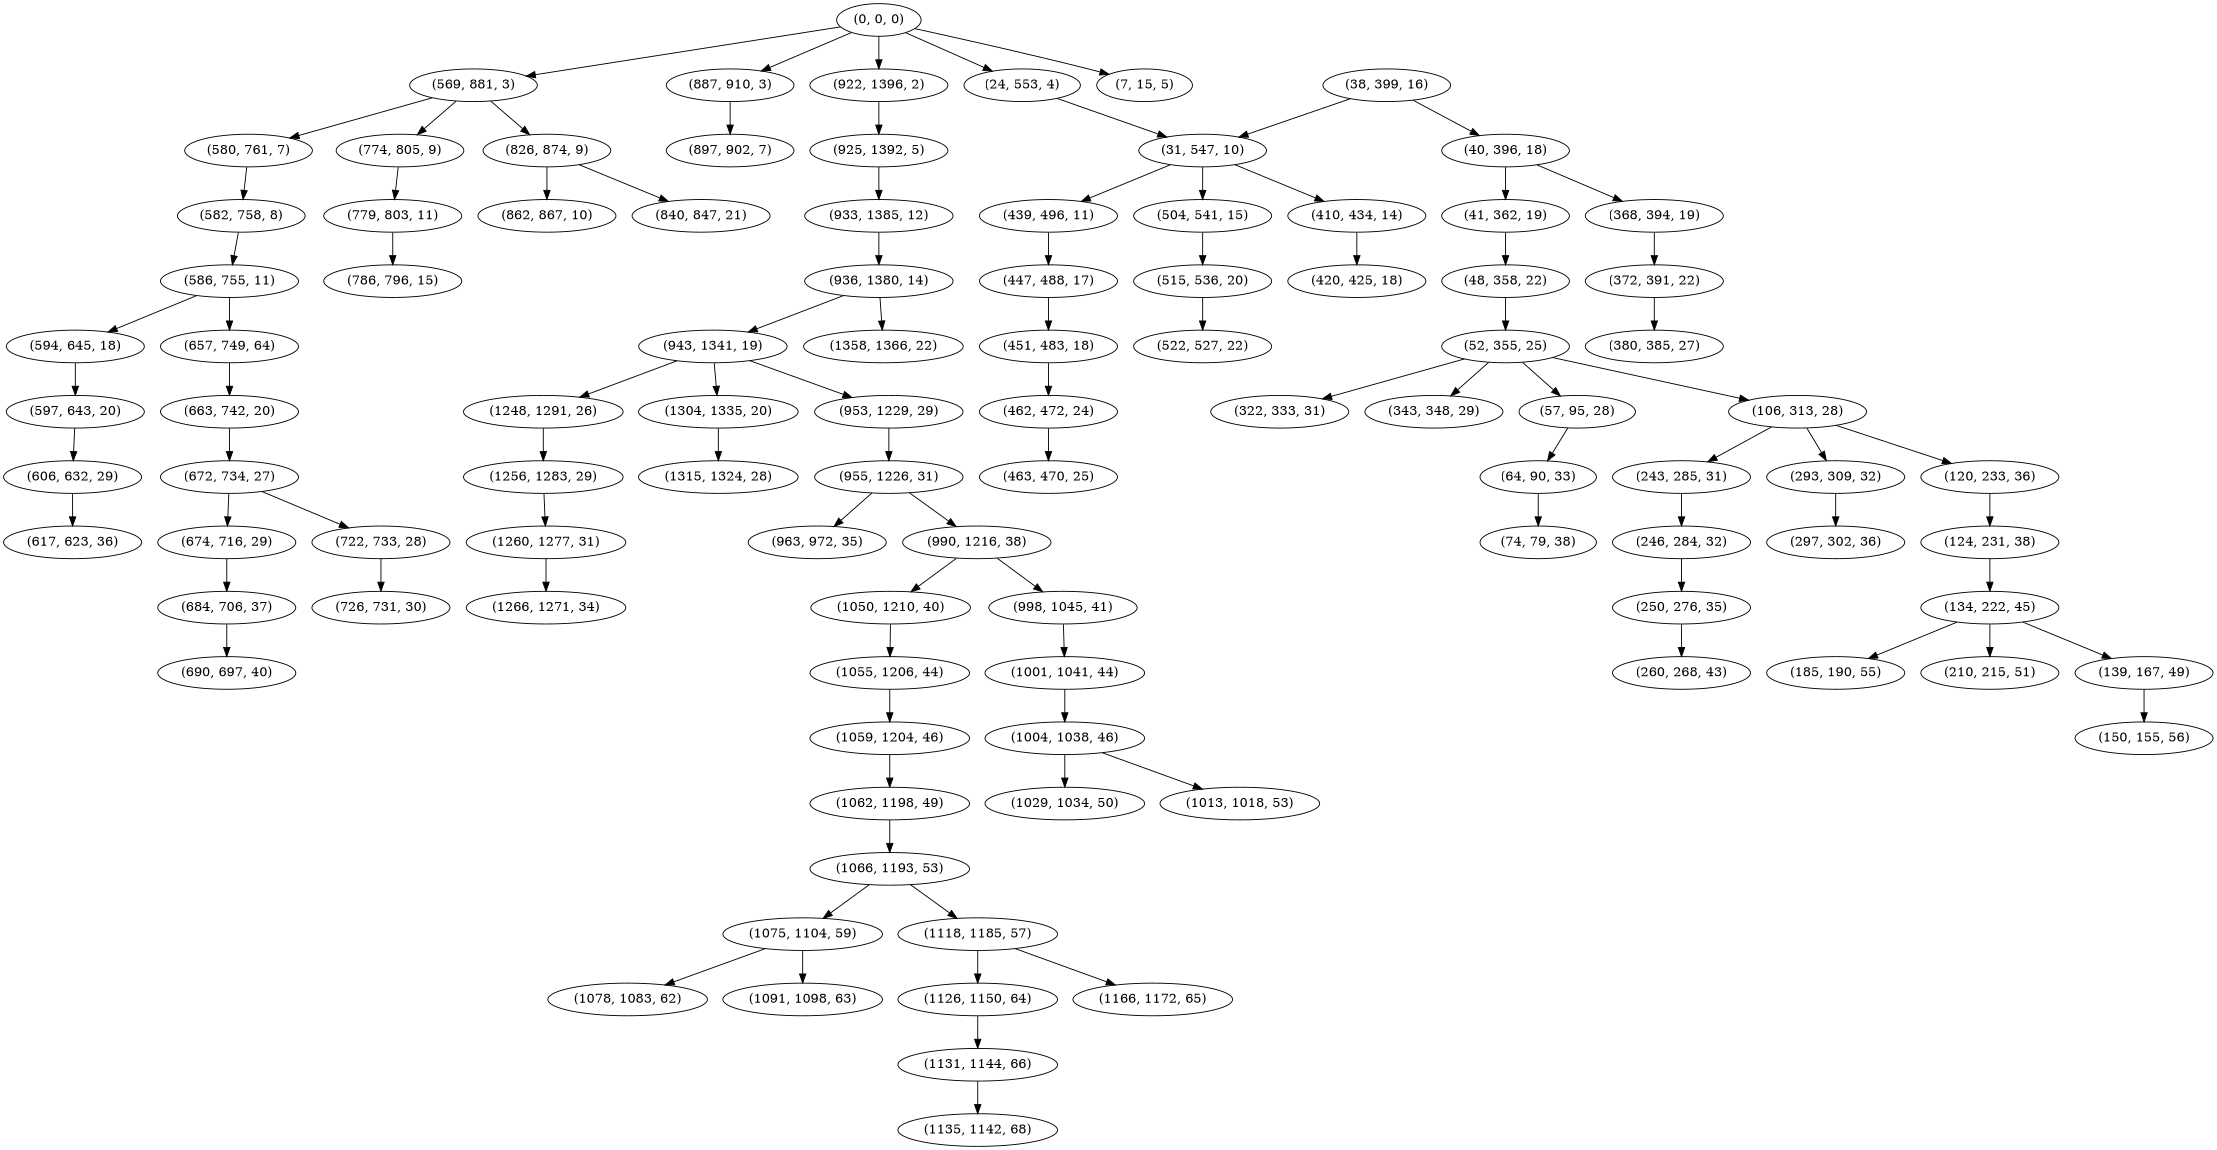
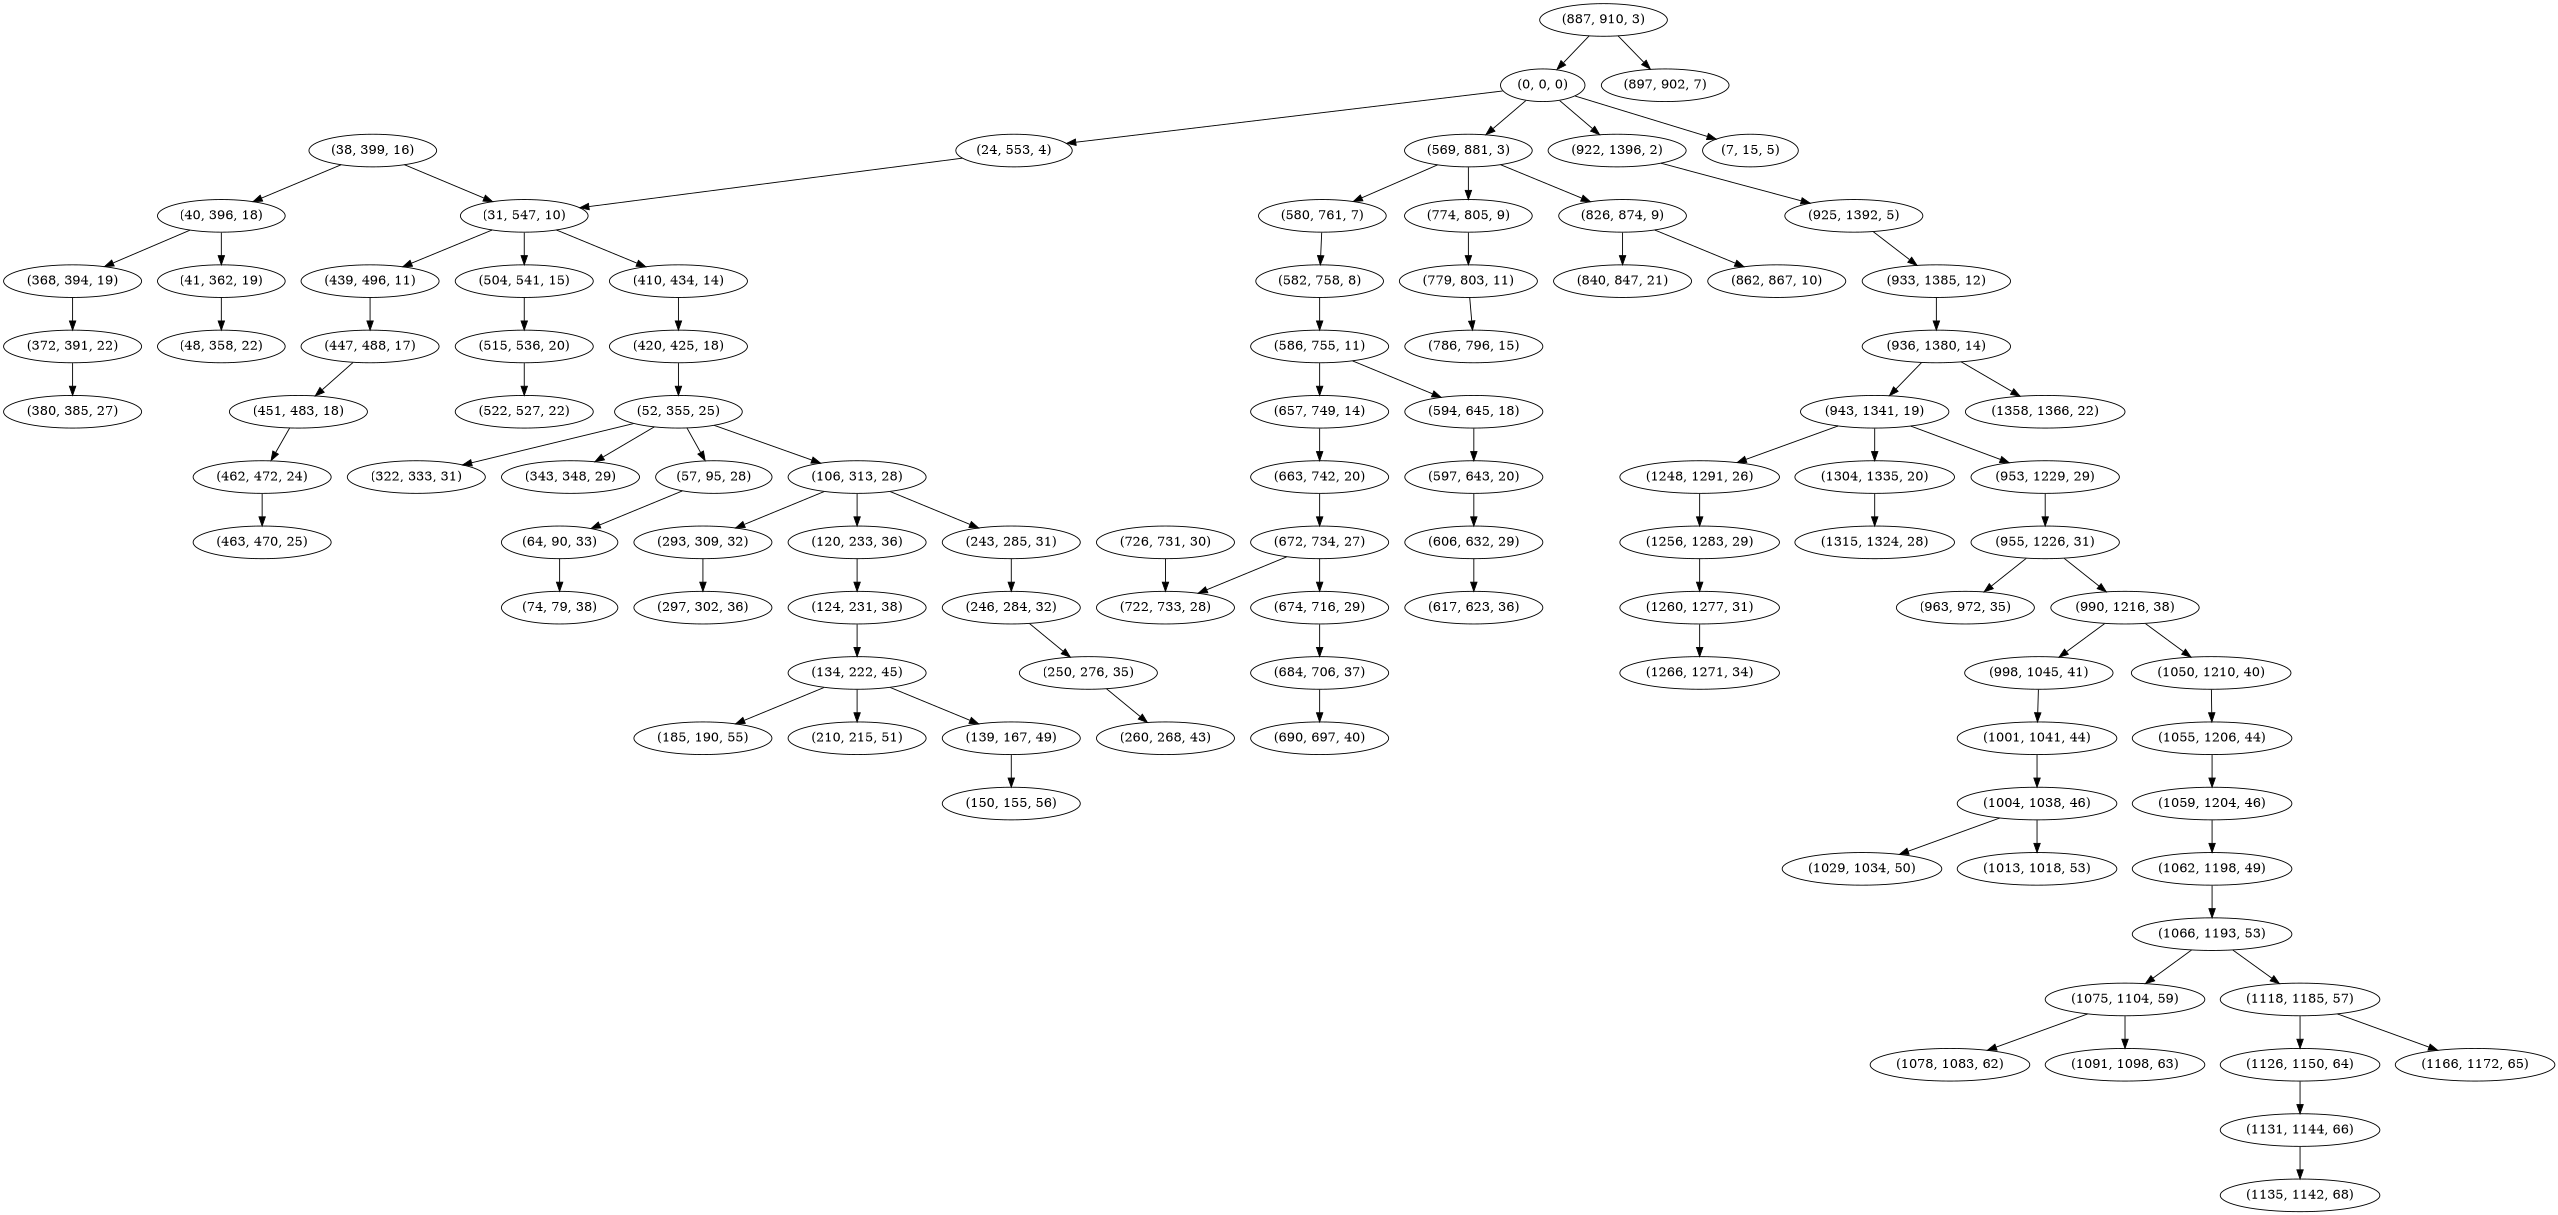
  digraph {
    "(0, 0, 0)"
    "(7, 15, 5)"
    "(24, 553, 4)"
    "(569, 881, 3)"
    "(887, 910, 3)"
    "(922, 1396, 2)"
    "(31, 547, 10)"
    "(580, 761, 7)"
    "(774, 805, 9)"
    "(826, 874, 9)"
    "(897, 902, 7)"
    "(925, 1392, 5)"
    "(410, 434, 14)"
    "(439, 496, 11)"
    "(504, 541, 15)"
    "(38, 399, 16)"
    "(40, 396, 18)"
    "(420, 425, 18)"
    "(447, 488, 17)"
    "(515, 536, 20)"
    "(41, 362, 19)"
    "(368, 394, 19)"
    "(48, 358, 22)"
    "(372, 391, 22)"
    "(52, 355, 25)"
    "(57, 95, 28)"
    "(106, 313, 28)"
    "(322, 333, 31)"
    "(343, 348, 29)"
    "(64, 90, 33)"
    "(120, 233, 36)"
    "(243, 285, 31)"
    "(293, 309, 32)"
    "(74, 79, 38)"
    "(124, 231, 38)"
    "(246, 284, 32)"
    "(297, 302, 36)"
    "(134, 222, 45)"
    "(139, 167, 49)"
    "(185, 190, 55)"
    "(210, 215, 51)"
    "(150, 155, 56)"
    "(250, 276, 35)"
    "(260, 268, 43)"
    "(380, 385, 27)"
    "(451, 483, 18)"
    "(462, 472, 24)"
    "(463, 470, 25)"
    "(522, 527, 22)"
    "(582, 758, 8)"
    "(779, 803, 11)"
    "(840, 847, 21)"
    "(862, 867, 10)"
    "(586, 755, 11)"
    "(594, 645, 18)"
-   "(657, 749, 14)" [label="(657, 749, 64)"]
+   "(657, 749, 14)"
    "(597, 643, 20)"
    "(663, 742, 20)"
    "(606, 632, 29)"
    "(617, 623, 36)"
    "(672, 734, 27)"
    "(674, 716, 29)"
    "(722, 733, 28)"
    "(684, 706, 37)"
    "(726, 731, 30)"
    "(690, 697, 40)"
    "(786, 796, 15)"
    "(933, 1385, 12)"
    "(936, 1380, 14)"
    "(943, 1341, 19)"
    "(1358, 1366, 22)"
    "(953, 1229, 29)"
    "(1248, 1291, 26)"
    "(1304, 1335, 20)"
    "(955, 1226, 31)"
    "(1256, 1283, 29)"
    "(1315, 1324, 28)"
    "(963, 972, 35)"
    "(990, 1216, 38)"
    "(998, 1045, 41)"
    "(1050, 1210, 40)"
    "(1001, 1041, 44)"
    "(1055, 1206, 44)"
    "(1004, 1038, 46)"
    "(1013, 1018, 53)"
    "(1029, 1034, 50)"
    "(1059, 1204, 46)"
    "(1062, 1198, 49)"
    "(1066, 1193, 53)"
    "(1075, 1104, 59)"
    "(1118, 1185, 57)"
    "(1078, 1083, 62)"
    "(1091, 1098, 63)"
    "(1126, 1150, 64)"
    "(1166, 1172, 65)"
    "(1131, 1144, 66)"
    "(1135, 1142, 68)"
    "(1260, 1277, 31)"
    "(1266, 1271, 34)"
    "(0, 0, 0)" -> "(7, 15, 5)"
    "(0, 0, 0)" -> "(24, 553, 4)"
    "(0, 0, 0)" -> "(569, 881, 3)"
-   "(0, 0, 0)" -> "(887, 910, 3)"
+   "(887, 910, 3)" -> "(0, 0, 0)"
    "(0, 0, 0)" -> "(922, 1396, 2)"
    "(24, 553, 4)" -> "(31, 547, 10)"
    "(569, 881, 3)" -> "(580, 761, 7)"
    "(569, 881, 3)" -> "(774, 805, 9)"
    "(569, 881, 3)" -> "(826, 874, 9)"
    "(887, 910, 3)" -> "(897, 902, 7)"
    "(922, 1396, 2)" -> "(925, 1392, 5)"
    "(31, 547, 10)" -> "(410, 434, 14)"
    "(31, 547, 10)" -> "(439, 496, 11)"
    "(31, 547, 10)" -> "(504, 541, 15)"
    "(580, 761, 7)" -> "(582, 758, 8)"
    "(774, 805, 9)" -> "(779, 803, 11)"
    "(826, 874, 9)" -> "(840, 847, 21)"
    "(826, 874, 9)" -> "(862, 867, 10)"
    "(925, 1392, 5)" -> "(933, 1385, 12)"
    "(410, 434, 14)" -> "(420, 425, 18)"
    "(439, 496, 11)" -> "(447, 488, 17)"
    "(504, 541, 15)" -> "(515, 536, 20)"
    "(38, 399, 16)" -> "(31, 547, 10)"
    "(38, 399, 16)" -> "(40, 396, 18)"
    "(40, 396, 18)" -> "(41, 362, 19)"
    "(40, 396, 18)" -> "(368, 394, 19)"
    "(447, 488, 17)" -> "(451, 483, 18)"
    "(515, 536, 20)" -> "(522, 527, 22)"
    "(41, 362, 19)" -> "(48, 358, 22)"
    "(368, 394, 19)" -> "(372, 391, 22)"
-   "(48, 358, 22)" -> "(52, 355, 25)"
+   "(420, 425, 18)" -> "(52, 355, 25)"
    "(372, 391, 22)" -> "(380, 385, 27)"
    "(52, 355, 25)" -> "(57, 95, 28)"
    "(52, 355, 25)" -> "(106, 313, 28)"
    "(52, 355, 25)" -> "(322, 333, 31)"
    "(52, 355, 25)" -> "(343, 348, 29)"
    "(57, 95, 28)" -> "(64, 90, 33)"
    "(106, 313, 28)" -> "(120, 233, 36)"
    "(106, 313, 28)" -> "(243, 285, 31)"
    "(106, 313, 28)" -> "(293, 309, 32)"
    "(64, 90, 33)" -> "(74, 79, 38)"
    "(120, 233, 36)" -> "(124, 231, 38)"
    "(243, 285, 31)" -> "(246, 284, 32)"
    "(293, 309, 32)" -> "(297, 302, 36)"
    "(124, 231, 38)" -> "(134, 222, 45)"
    "(246, 284, 32)" -> "(250, 276, 35)"
    "(134, 222, 45)" -> "(139, 167, 49)"
    "(134, 222, 45)" -> "(185, 190, 55)"
    "(134, 222, 45)" -> "(210, 215, 51)"
    "(139, 167, 49)" -> "(150, 155, 56)"
    "(250, 276, 35)" -> "(260, 268, 43)"
    "(451, 483, 18)" -> "(462, 472, 24)"
    "(462, 472, 24)" -> "(463, 470, 25)"
    "(582, 758, 8)" -> "(586, 755, 11)"
    "(779, 803, 11)" -> "(786, 796, 15)"
    "(586, 755, 11)" -> "(594, 645, 18)"
    "(586, 755, 11)" -> "(657, 749, 14)"
    "(594, 645, 18)" -> "(597, 643, 20)"
    "(657, 749, 14)" -> "(663, 742, 20)"
    "(597, 643, 20)" -> "(606, 632, 29)"
    "(663, 742, 20)" -> "(672, 734, 27)"
    "(606, 632, 29)" -> "(617, 623, 36)"
    "(672, 734, 27)" -> "(674, 716, 29)"
    "(672, 734, 27)" -> "(722, 733, 28)"
    "(674, 716, 29)" -> "(684, 706, 37)"
-   "(722, 733, 28)" -> "(726, 731, 30)"
+   "(726, 731, 30)" -> "(722, 733, 28)"
    "(684, 706, 37)" -> "(690, 697, 40)"
    "(933, 1385, 12)" -> "(936, 1380, 14)"
    "(936, 1380, 14)" -> "(943, 1341, 19)"
    "(936, 1380, 14)" -> "(1358, 1366, 22)"
    "(943, 1341, 19)" -> "(953, 1229, 29)"
    "(943, 1341, 19)" -> "(1248, 1291, 26)"
    "(943, 1341, 19)" -> "(1304, 1335, 20)"
    "(953, 1229, 29)" -> "(955, 1226, 31)"
    "(1248, 1291, 26)" -> "(1256, 1283, 29)"
    "(1304, 1335, 20)" -> "(1315, 1324, 28)"
    "(955, 1226, 31)" -> "(963, 972, 35)"
    "(955, 1226, 31)" -> "(990, 1216, 38)"
    "(1256, 1283, 29)" -> "(1260, 1277, 31)"
    "(990, 1216, 38)" -> "(998, 1045, 41)"
    "(990, 1216, 38)" -> "(1050, 1210, 40)"
    "(998, 1045, 41)" -> "(1001, 1041, 44)"
    "(1050, 1210, 40)" -> "(1055, 1206, 44)"
    "(1001, 1041, 44)" -> "(1004, 1038, 46)"
    "(1055, 1206, 44)" -> "(1059, 1204, 46)"
    "(1004, 1038, 46)" -> "(1013, 1018, 53)"
    "(1004, 1038, 46)" -> "(1029, 1034, 50)"
    "(1059, 1204, 46)" -> "(1062, 1198, 49)"
    "(1062, 1198, 49)" -> "(1066, 1193, 53)"
    "(1066, 1193, 53)" -> "(1075, 1104, 59)"
    "(1066, 1193, 53)" -> "(1118, 1185, 57)"
    "(1075, 1104, 59)" -> "(1078, 1083, 62)"
    "(1075, 1104, 59)" -> "(1091, 1098, 63)"
    "(1118, 1185, 57)" -> "(1126, 1150, 64)"
    "(1118, 1185, 57)" -> "(1166, 1172, 65)"
    "(1126, 1150, 64)" -> "(1131, 1144, 66)"
    "(1131, 1144, 66)" -> "(1135, 1142, 68)"
    "(1260, 1277, 31)" -> "(1266, 1271, 34)"
  }
